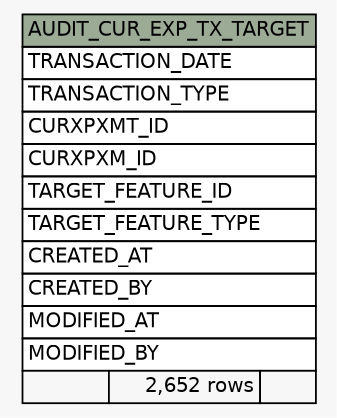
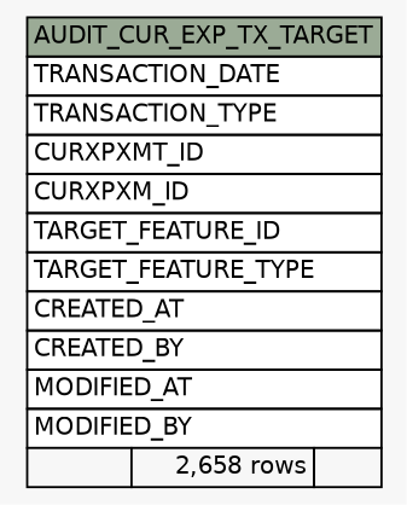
  digraph {
    bgcolor="#f7f7f7"
    fontname=Helvetica
    fontsize=11
    nodesep=0.18
    rankdir=RL
    ranksep=0.46
-   n1 [fontname=Helvetica fontsize=11 label=<     <TABLE BORDER="0" CELLBORDER="1" CELLSPACING="0" BGCOLOR="#ffffff">       <TR><TD COLSPAN="3" BGCOLOR="#9bab96" ALIGN="CENTER">AUDIT_CUR_EXP_TX_TARGET</TD></TR>       <TR><TD PORT="TRANSACTION_DATE" COLSPAN="3" ALIGN="LEFT">TRANSACTION_DATE</TD></TR>       <TR><TD PORT="TRANSACTION_TYPE" COLSPAN="3" ALIGN="LEFT">TRANSACTION_TYPE</TD></TR>       <TR><TD PORT="CURXPXMT_ID" COLSPAN="3" ALIGN="LEFT">CURXPXMT_ID</TD></TR>       <TR><TD PORT="CURXPXM_ID" COLSPAN="3" ALIGN="LEFT">CURXPXM_ID</TD></TR>       <TR><TD PORT="TARGET_FEATURE_ID" COLSPAN="3" ALIGN="LEFT">TARGET_FEATURE_ID</TD></TR>       <TR><TD PORT="TARGET_FEATURE_TYPE" COLSPAN="3" ALIGN="LEFT">TARGET_FEATURE_TYPE</TD></TR>       <TR><TD PORT="CREATED_AT" COLSPAN="3" ALIGN="LEFT">CREATED_AT</TD></TR>       <TR><TD PORT="CREATED_BY" COLSPAN="3" ALIGN="LEFT">CREATED_BY</TD></TR>       <TR><TD PORT="MODIFIED_AT" COLSPAN="3" ALIGN="LEFT">MODIFIED_AT</TD></TR>       <TR><TD PORT="MODIFIED_BY" COLSPAN="3" ALIGN="LEFT">MODIFIED_BY</TD></TR>       <TR><TD ALIGN="LEFT" BGCOLOR="#f7f7f7">  </TD><TD ALIGN="RIGHT" BGCOLOR="#f7f7f7">2,652 rows</TD><TD ALIGN="RIGHT" BGCOLOR="#f7f7f7">  </TD></TR>     </TABLE>> shape=plaintext]
+   n1 [fontname=Helvetica fontsize=11 label=<     <TABLE BORDER="0" CELLBORDER="1" CELLSPACING="0" BGCOLOR="#ffffff">       <TR><TD COLSPAN="3" BGCOLOR="#9bab96" ALIGN="CENTER">AUDIT_CUR_EXP_TX_TARGET</TD></TR>       <TR><TD PORT="TRANSACTION_DATE" COLSPAN="3" ALIGN="LEFT">TRANSACTION_DATE</TD></TR>       <TR><TD PORT="TRANSACTION_TYPE" COLSPAN="3" ALIGN="LEFT">TRANSACTION_TYPE</TD></TR>       <TR><TD PORT="CURXPXMT_ID" COLSPAN="3" ALIGN="LEFT">CURXPXMT_ID</TD></TR>       <TR><TD PORT="CURXPXM_ID" COLSPAN="3" ALIGN="LEFT">CURXPXM_ID</TD></TR>       <TR><TD PORT="TARGET_FEATURE_ID" COLSPAN="3" ALIGN="LEFT">TARGET_FEATURE_ID</TD></TR>       <TR><TD PORT="TARGET_FEATURE_TYPE" COLSPAN="3" ALIGN="LEFT">TARGET_FEATURE_TYPE</TD></TR>       <TR><TD PORT="CREATED_AT" COLSPAN="3" ALIGN="LEFT">CREATED_AT</TD></TR>       <TR><TD PORT="CREATED_BY" COLSPAN="3" ALIGN="LEFT">CREATED_BY</TD></TR>       <TR><TD PORT="MODIFIED_AT" COLSPAN="3" ALIGN="LEFT">MODIFIED_AT</TD></TR>       <TR><TD PORT="MODIFIED_BY" COLSPAN="3" ALIGN="LEFT">MODIFIED_BY</TD></TR>       <TR><TD ALIGN="LEFT" BGCOLOR="#f7f7f7">  </TD><TD ALIGN="RIGHT" BGCOLOR="#f7f7f7">2,658 rows</TD><TD ALIGN="RIGHT" BGCOLOR="#f7f7f7">  </TD></TR>     </TABLE>> shape=plaintext]
  }
